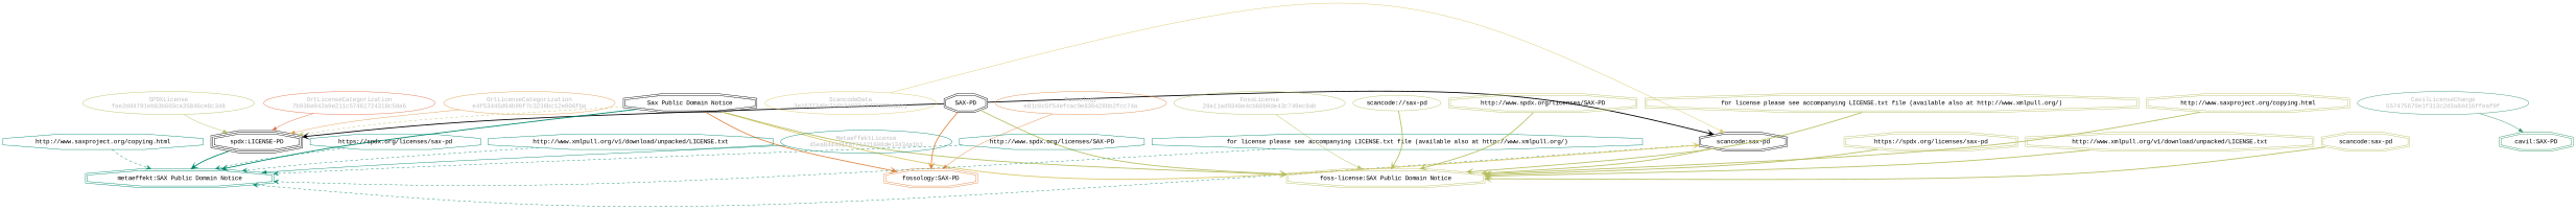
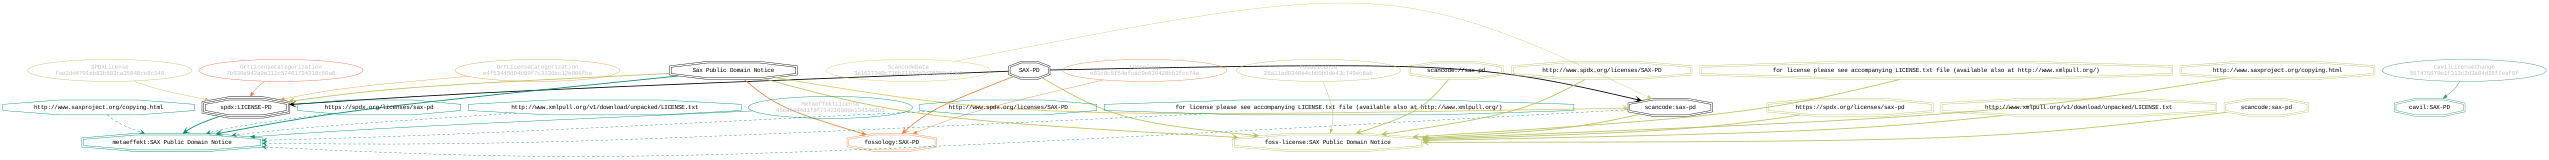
  strict digraph {
    fontname="Liberation Mono"
    splines=curved
    node [color="#b8bf62" fontname="Liberation Mono" shape=doubleoctagon]
    edge [color="#b8bf62" fontname="Liberation Mono" weight=0.7 arrowhead=vee style=bold]
    n1 [fillcolor="beige;1" fontcolor=gray label="SPDXLicense\nfae2dd4791eb83b603ca35846ce8c348" shape=ellipse]
    n2 [label="spdx:LICENSE-PD" shape=tripleoctagon color=""]
    n3 [color="#00876c" label="metaeffekt:SAX Public Domain Notice"]
    n4 [label="SAX-PD" color=""]
    n5 [label="scancode:sax-pd" color=""]
    n6 [color="#e18745" label="fossology:SAX-PD"]
    n7 [label="foss-license:SAX Public Domain Notice"]
    n8 [color="#379469" label="cavil:SAX-PD"]
    n9 [label="Sax Public Domain Notice" color=""]
    n10 [color="#dac767" fillcolor="beige;1" fontcolor=gray label="ScancodeData\n3e1637340c716b21837e3d78389e6de1" shape=ellipse]
    n11 [color="#e18745" fillcolor="beige;1" fontcolor=gray label="Fossology\ne81c0c5f54efcac9e830428bb2fcc74a" shape=ellipse]
    n12 [color="#e06f45" fillcolor="beige;1" fontcolor=gray label="OrtLicenseCategorization\n7b936e942a9e211c57461724318c50a6" shape=ellipse]
    n13 [color="#e09d4b" fillcolor="beige;1" fontcolor=gray label="OrtLicenseCategorization\ne4f53445d94b99f7c3236bc12e006fba" shape=ellipse]
    n14 [color="#379469" fillcolor="beige;1" fontcolor=gray label="CavilLicenseChange\n557475679e1f313c2d3a84d16ffeaf9f" shape=ellipse]
    n15 [color="#00876c" fillcolor="beige;1" fontcolor=gray label="MetaeffektLicense\n45ea8444d1f8f71421608de13434a1b1" shape=ellipse]
    n16 [color="#00876c" label="http://www.spdx.org/licenses/SAX-PD" shape=octagon]
    n17 [color="#00876c" label="for license please see accompanying LICENSE.txt file (available also at http://www.xmlpull.org/)" shape=octagon]
    n18 [color="#00876c" label="http://www.saxproject.org/copying.html" shape=octagon]
    n19 [color="#00876c" label="https://spdx.org/licenses/sax-pd" shape=octagon]
    n20 [color="#00876c" label="http://www.xmlpull.org/v1/download/unpacked/LICENSE.txt" shape=octagon]
    n21 [fillcolor="beige;1" fontcolor=gray label="FossLicense\n28a11ad9340e4cb60b9de43c749ec8ab" shape=ellipse]
-   n22 [label="scancode://sax-pd" shape=ellipse]
+   n22 [label="scancode://sax-pd"]
    n23 [label="http://www.spdx.org/licenses/SAX-PD"]
    n24 [label="for license please see accompanying LICENSE.txt file (available also at http://www.xmlpull.org/)"]
    n25 [label="http://www.saxproject.org/copying.html"]
    n26 [label="https://spdx.org/licenses/sax-pd"]
    n27 [label="http://www.xmlpull.org/v1/download/unpacked/LICENSE.txt"]
    n28 [label="scancode:sax-pd"]
    n1 -> n2 [weight=0.5 arrowhead="" style=""]
    n2 -> n3 [color="#00876c"]
    n4 -> n2 [color=""]
    n4 -> n5 [color=""]
    n4 -> n6 [color="#e18745"]
    n4 -> n7
    n5 -> n3 [color="#00876c" style=dashed weight=0.5]
    n5 -> n7
-   n9 -> n2 [style=dashed]
+   n9 -> n2
    n9 -> n3 [color="#00876c"]
    n9 -> n5 [color="#dac767"]
    n9 -> n6 [color="#e18745"]
    n9 -> n7
    n10 -> n5 [color="#dac767" weight=0.5 arrowhead="" style=""]
    n11 -> n6 [color="#e18745" weight=0.5 arrowhead="" style=""]
    n12 -> n2 [color="#e06f45" weight=0.5 arrowhead="" style=""]
    n13 -> n2 [color="#e09d4b" weight=0.5 arrowhead="" style=""]
    n14 -> n8 [color="#379469" weight=0.5 arrowhead="" style=""]
    n15 -> n3 [color="#00876c" weight=0.5 arrowhead="" style=""]
    n16 -> n3 [color="#00876c" style=dashed weight=0.5]
    n17 -> n3 [color="#00876c" style=dashed weight=0.5]
    n18 -> n3 [color="#00876c" style=dashed weight=0.5]
    n19 -> n3 [color="#00876c" style=dashed weight=0.5]
    n20 -> n3 [color="#00876c" style=dashed weight=0.5]
    n21 -> n7 [weight=0.5 arrowhead="" style=""]
    n22 -> n7
    n23 -> n7
    n24 -> n7
    n25 -> n7
    n26 -> n7
    n27 -> n7
    n28 -> n7
  }
